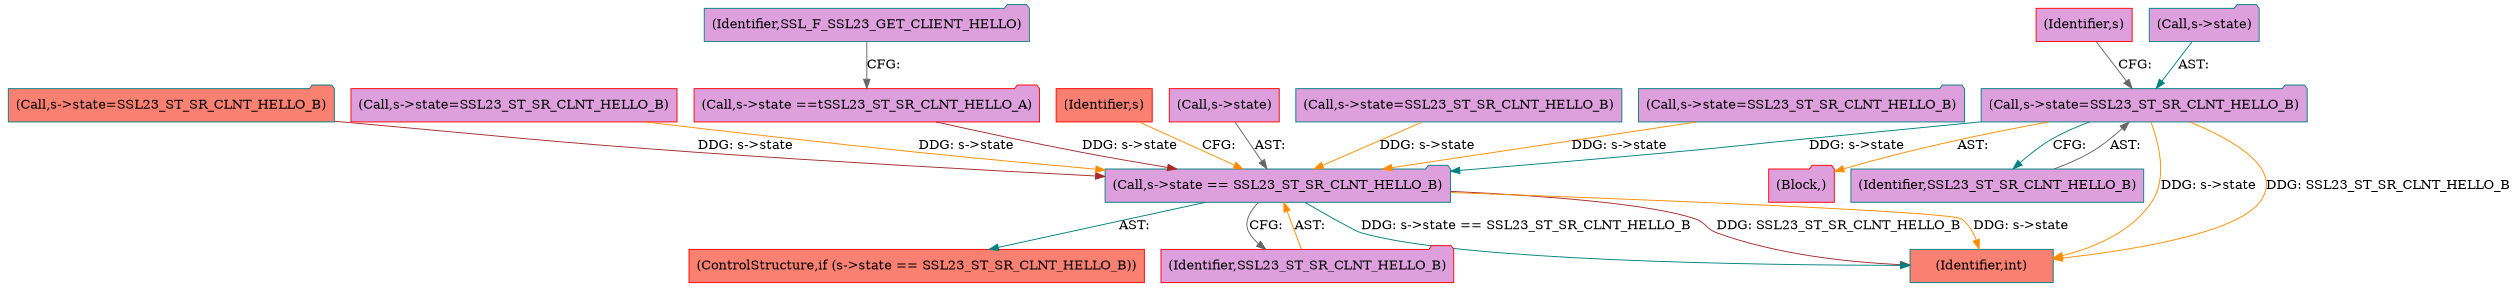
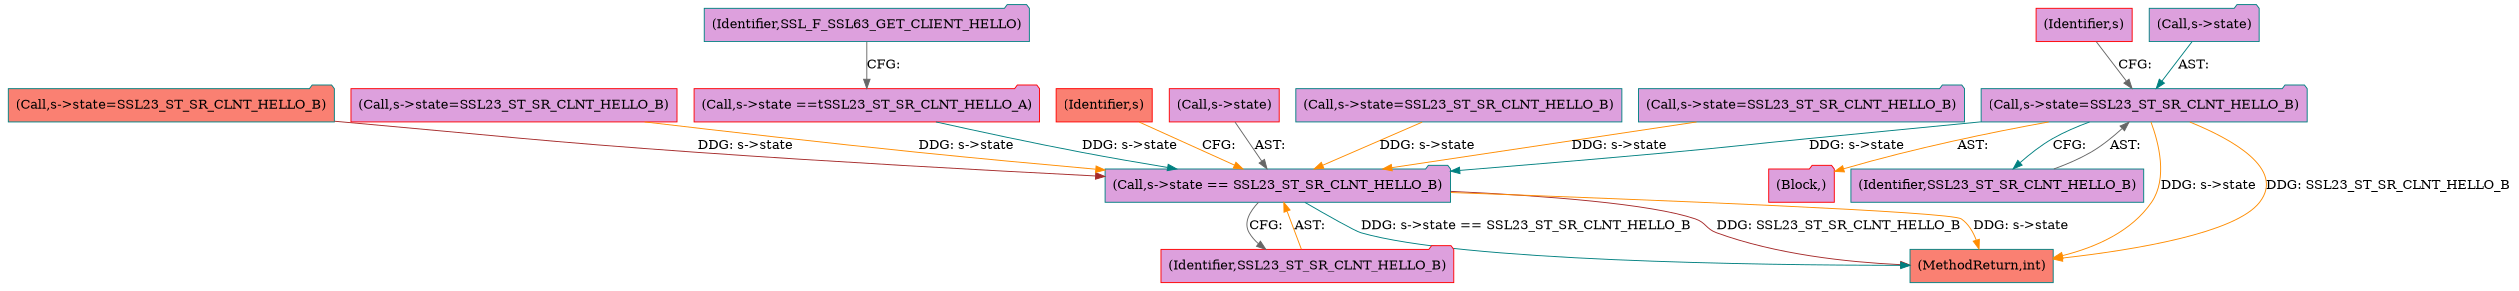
  digraph {
    node [color=teal fillcolor=plum shape=folder style=filled]
    edge [color=darkorange]
    n1 [label="(Call,s->state=SSL23_ST_SR_CLNT_HELLO_B)"]
    n2 [label="(Call,s->state == SSL23_ST_SR_CLNT_HELLO_B)"]
    n3 [color=red label="(Block,)"]
    n4 [label="(Identifier,SSL23_ST_SR_CLNT_HELLO_B)" shape=box]
-   n5 [fillcolor=salmon label="(Identifier,int)" shape=box]
-   n6 [color=red fillcolor=salmon label="(ControlStructure,if (s->state == SSL23_ST_SR_CLNT_HELLO_B))" shape=box]
+   n5 [fillcolor=salmon label="(MethodReturn,int)" shape=box]
    n7 [color=red label="(Identifier,SSL23_ST_SR_CLNT_HELLO_B)"]
    n8 [fillcolor=salmon label="(Call,s->state=SSL23_ST_SR_CLNT_HELLO_B)"]
    n9 [color=red label="(Call,s->state=SSL23_ST_SR_CLNT_HELLO_B)" shape=box]
-   n10 [label="(Identifier,SSL_F_SSL23_GET_CLIENT_HELLO)"]
+   n10 [label="(Identifier,SSL_F_SSL63_GET_CLIENT_HELLO)"]
    n11 [color=red label="(Call,s->state ==\tSSL23_ST_SR_CLNT_HELLO_A)"]
    n12 [color=red fillcolor=salmon label="(Identifier,s)" shape=box]
    n13 [color=red label="(Call,s->state)" shape=box]
    n14 [label="(Call,s->state=SSL23_ST_SR_CLNT_HELLO_B)" shape=box]
    n15 [label="(Call,s->state=SSL23_ST_SR_CLNT_HELLO_B)"]
    n16 [color=red label="(Identifier,s)" shape=box]
    n17 [label="(Call,s->state)"]
    n1 -> n2 [color=teal label="DDG: s->state"]
    n1 -> n3 [label="AST: "]
    n1 -> n4 [color=teal label="CFG: "]
    n1 -> n5 [label="DDG: s->state"]
    n1 -> n5 [label="DDG: SSL23_ST_SR_CLNT_HELLO_B"]
    n2 -> n5 [color=brown label="DDG: SSL23_ST_SR_CLNT_HELLO_B"]
    n2 -> n5 [label="DDG: s->state"]
    n2 -> n5 [color=teal label="DDG: s->state == SSL23_ST_SR_CLNT_HELLO_B"]
-   n2 -> n6 [color=teal label="AST: "]
    n2 -> n7 [color=gray40 label="CFG: "]
    n4 -> n1 [color=gray40 label="AST: "]
    n7 -> n2 [label="AST: "]
    n8 -> n2 [color=brown label="DDG: s->state"]
    n9 -> n2 [label="DDG: s->state"]
    n10 -> n11 [color=gray40 label="CFG: "]
-   n11 -> n2 [color=brown label="DDG: s->state"]
+   n11 -> n2 [color=teal label="DDG: s->state"]
    n12 -> n2 [label="CFG: "]
    n13 -> n2 [color=gray40 label="AST: "]
    n14 -> n2 [label="DDG: s->state"]
    n15 -> n2 [label="DDG: s->state"]
    n16 -> n1 [color=gray40 label="CFG: "]
    n17 -> n1 [color=teal label="AST: "]
  }
